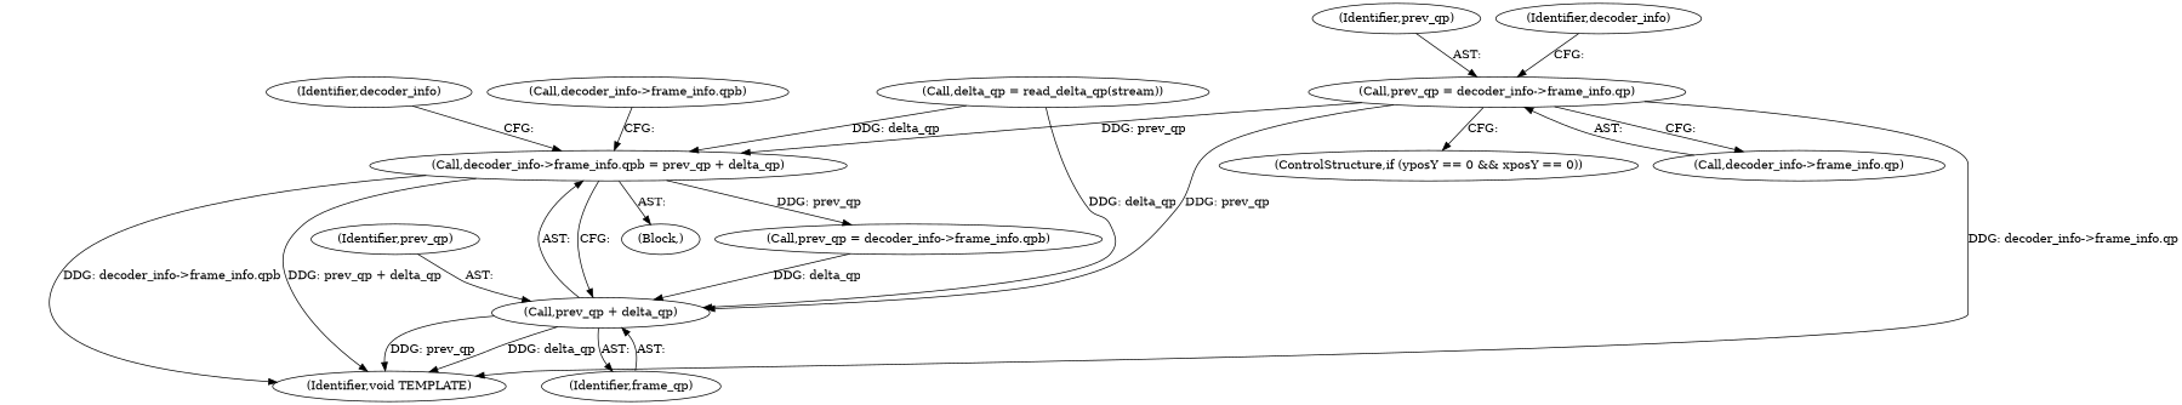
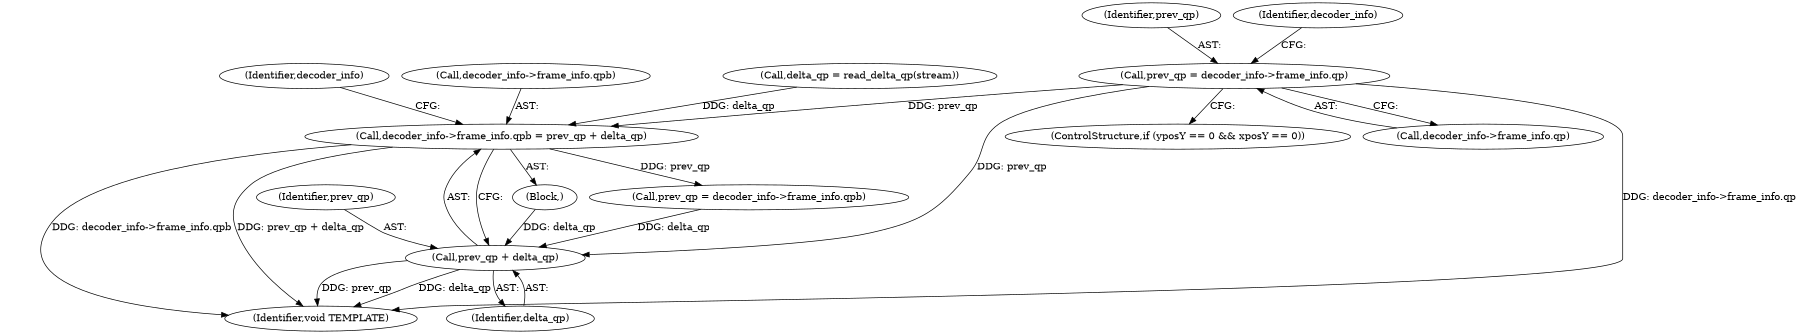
  digraph {
    n1 [label="(Call,prev_qp = decoder_info->frame_info.qp)"]
    n2 [label="(Call,decoder_info->frame_info.qpb = prev_qp + delta_qp)"]
    n3 [label="(Call,prev_qp + delta_qp)"]
    n4 [label="(Identifier,void TEMPLATE)"]
    n5 [label="(ControlStructure,if (yposY == 0 && xposY == 0))"]
    n6 [label="(Call,decoder_info->frame_info.qp)"]
    n7 [label="(Block,)"]
    n8 [label="(Call,prev_qp = decoder_info->frame_info.qpb)"]
-   n9 [label="(Identifier,frame_qp)"]
+   n9 [label="(Identifier,delta_qp)"]
    n10 [label="(Call,decoder_info->frame_info.qpb)"]
    n11 [label="(Call,delta_qp = read_delta_qp(stream))"]
    n12 [label="(Identifier,prev_qp)"]
    n13 [label="(Identifier,decoder_info)"]
    n14 [label="(Identifier,prev_qp)"]
    n15 [label="(Identifier,decoder_info)"]
    n1 -> n2 [label="DDG: prev_qp"]
    n1 -> n3 [label="DDG: prev_qp"]
    n1 -> n4 [label="DDG: decoder_info->frame_info.qp"]
    n1 -> n5 [label="CFG: "]
    n1 -> n6 [label="CFG: "]
    n2 -> n3 [label="CFG: "]
    n2 -> n4 [label="DDG: prev_qp + delta_qp"]
    n2 -> n4 [label="DDG: decoder_info->frame_info.qpb"]
    n2 -> n7 [label="AST: "]
    n2 -> n8 [label="DDG: prev_qp"]
    n3 -> n2 [label="AST: "]
    n3 -> n4 [label="DDG: prev_qp"]
    n3 -> n4 [label="DDG: delta_qp"]
    n3 -> n9 [label="AST: "]
    n6 -> n1 [label="AST: "]
    n8 -> n3 [label="DDG: delta_qp"]
    n9 -> n3 [label="AST: "]
-   n10 -> n2 [label="CFG: "]
+   n10 -> n2 [label="AST: "]
    n11 -> n2 [label="DDG: delta_qp"]
-   n11 -> n3 [label="DDG: delta_qp"]
+   n7 -> n3 [label="DDG: delta_qp"]
    n12 -> n1 [label="AST: "]
    n13 -> n2 [label="CFG: "]
    n14 -> n3 [label="AST: "]
    n15 -> n1 [label="CFG: "]
  }
